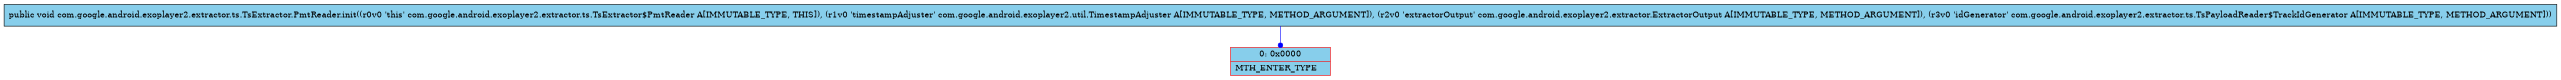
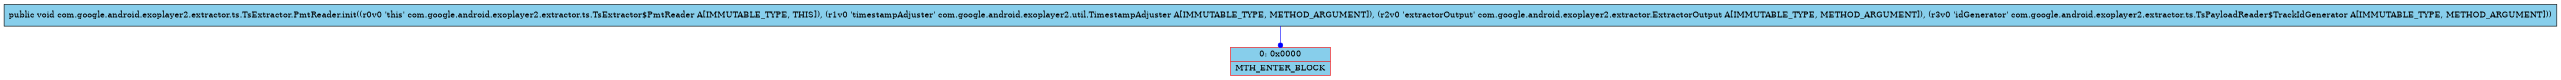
  digraph {
    node [shape=record style=filled fillcolor=skyblue]
-   n1 [color=red label="{0\:\ 0x0000|MTH_ENTER_TYPE\l}"]
+   n1 [color=red label="{0\:\ 0x0000|MTH_ENTER_BLOCK\l}"]
    n2 [label="{public void com.google.android.exoplayer2.extractor.ts.TsExtractor.PmtReader.init((r0v0 'this' com.google.android.exoplayer2.extractor.ts.TsExtractor$PmtReader A[IMMUTABLE_TYPE, THIS]), (r1v0 'timestampAdjuster' com.google.android.exoplayer2.util.TimestampAdjuster A[IMMUTABLE_TYPE, METHOD_ARGUMENT]), (r2v0 'extractorOutput' com.google.android.exoplayer2.extractor.ExtractorOutput A[IMMUTABLE_TYPE, METHOD_ARGUMENT]), (r3v0 'idGenerator' com.google.android.exoplayer2.extractor.ts.TsPayloadReader$TrackIdGenerator A[IMMUTABLE_TYPE, METHOD_ARGUMENT])) }"]
    subgraph cluster_1 {
      label="R(0)"
    }
    n2 -> n1 [color=blue style=solid arrowhead=dot]
  }
